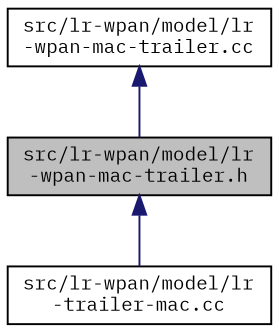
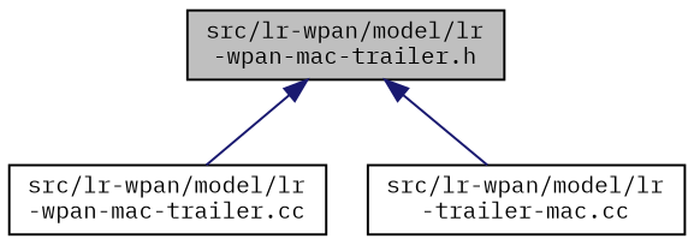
  digraph {
    fontname="IBM Plex Mono"
    node [color=black fillcolor=white fontname="IBM Plex Mono" fontsize=10 shape=record style=filled]
    edge [color=midnightblue dir=back fontname="IBM Plex Mono" fontsize=10 labelfontname=Helvetica labelfontsize=10 style=solid]
    n1 [fillcolor=grey75 fontcolor=black height=0.2 label="src/lr-wpan/model/lr\l-wpan-mac-trailer.h" width=0.4]
    n2 [height=0.2 label="src/lr-wpan/model/lr\l-wpan-mac-trailer.cc" width=0.4]
    n3 [height=0.2 label="src/lr-wpan/model/lr\l-trailer-mac.cc" width=0.4]
-   n2 -> n1
+   n1 -> n2
    n1 -> n3
  }
